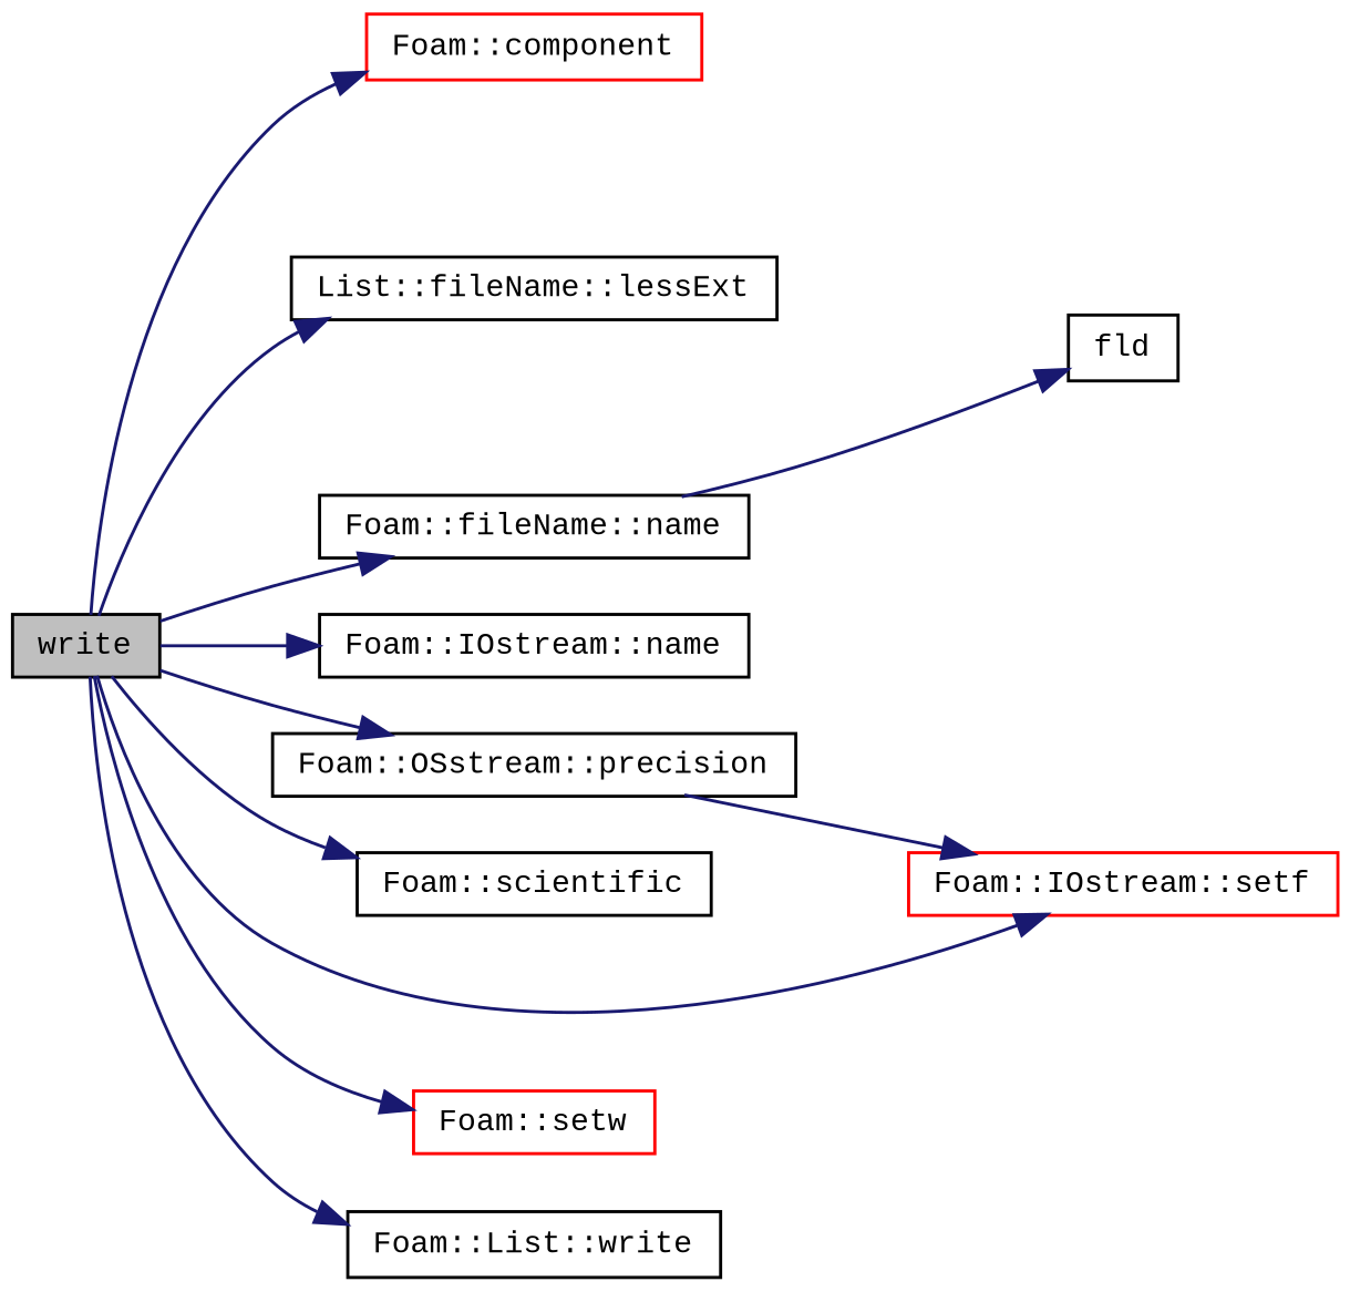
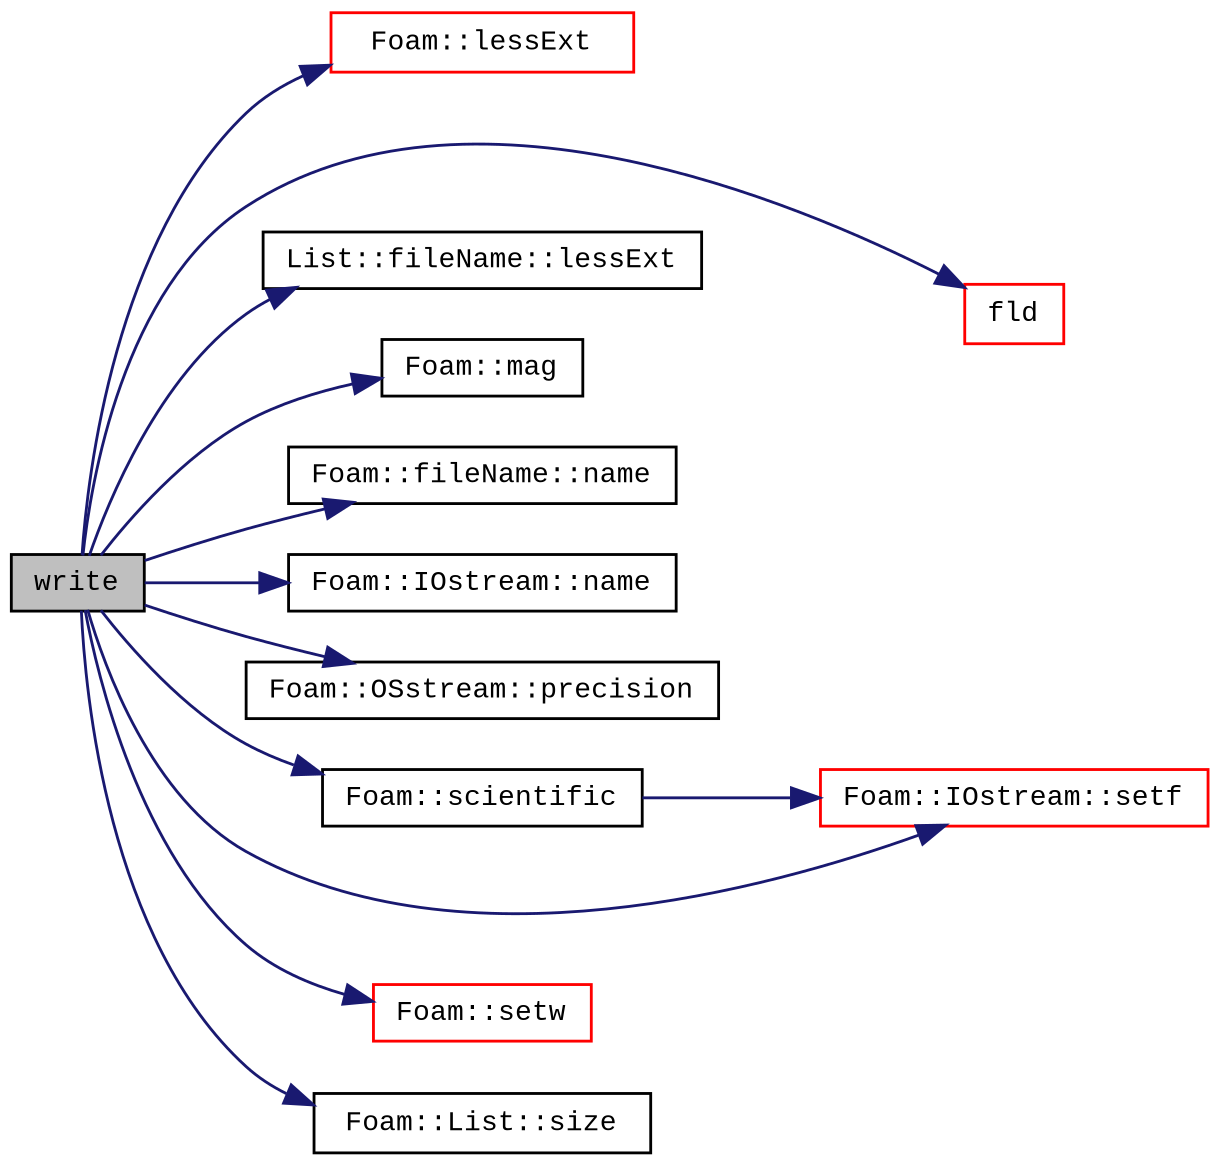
  digraph {
    fontname="Liberation Mono"
    rankdir=LR
    node [color=black fontname="Liberation Mono" fontsize=10 shape=record]
    edge [color=midnightblue fontname="Liberation Mono" fontsize=10 labelfontname=Helvetica labelfontsize=10 style=solid]
    n1 [fillcolor=grey75 fontcolor=black height=0.2 label=write style=filled width=0.4]
-   n2 [color=red height=0.2 label="Foam::component" width=0.4]
-   n3 [height=0.2 label=fld width=0.4]
+   n2 [color=red height=0.2 label="Foam::lessExt" width=0.4]
+   n3 [color=red height=0.2 label=fld width=0.4]
    n4 [height=0.2 label="List::fileName::lessExt" width=0.4]
+   n5 [height=0.2 label="Foam::mag" width=0.4]
    n6 [height=0.2 label="Foam::fileName::name" width=0.4]
    n7 [height=0.2 label="Foam::IOstream::name" width=0.4]
    n8 [height=0.2 label="Foam::OSstream::precision" width=0.4]
    n9 [height=0.2 label="Foam::scientific" width=0.4]
    n10 [color=red height=0.2 label="Foam::IOstream::setf" width=0.4]
    n11 [color=red height=0.2 label="Foam::setw" width=0.4]
-   n12 [height=0.2 label="Foam::List::write" width=0.4]
+   n12 [height=0.2 label="Foam::List::size" width=0.4]
    n1 -> n2
-   n6 -> n3
+   n1 -> n3
    n1 -> n4
+   n1 -> n5
    n1 -> n6
    n1 -> n7
    n1 -> n8
    n1 -> n9
    n1 -> n10
    n1 -> n11
    n1 -> n12
-   n8 -> n10
+   n9 -> n10
  }
